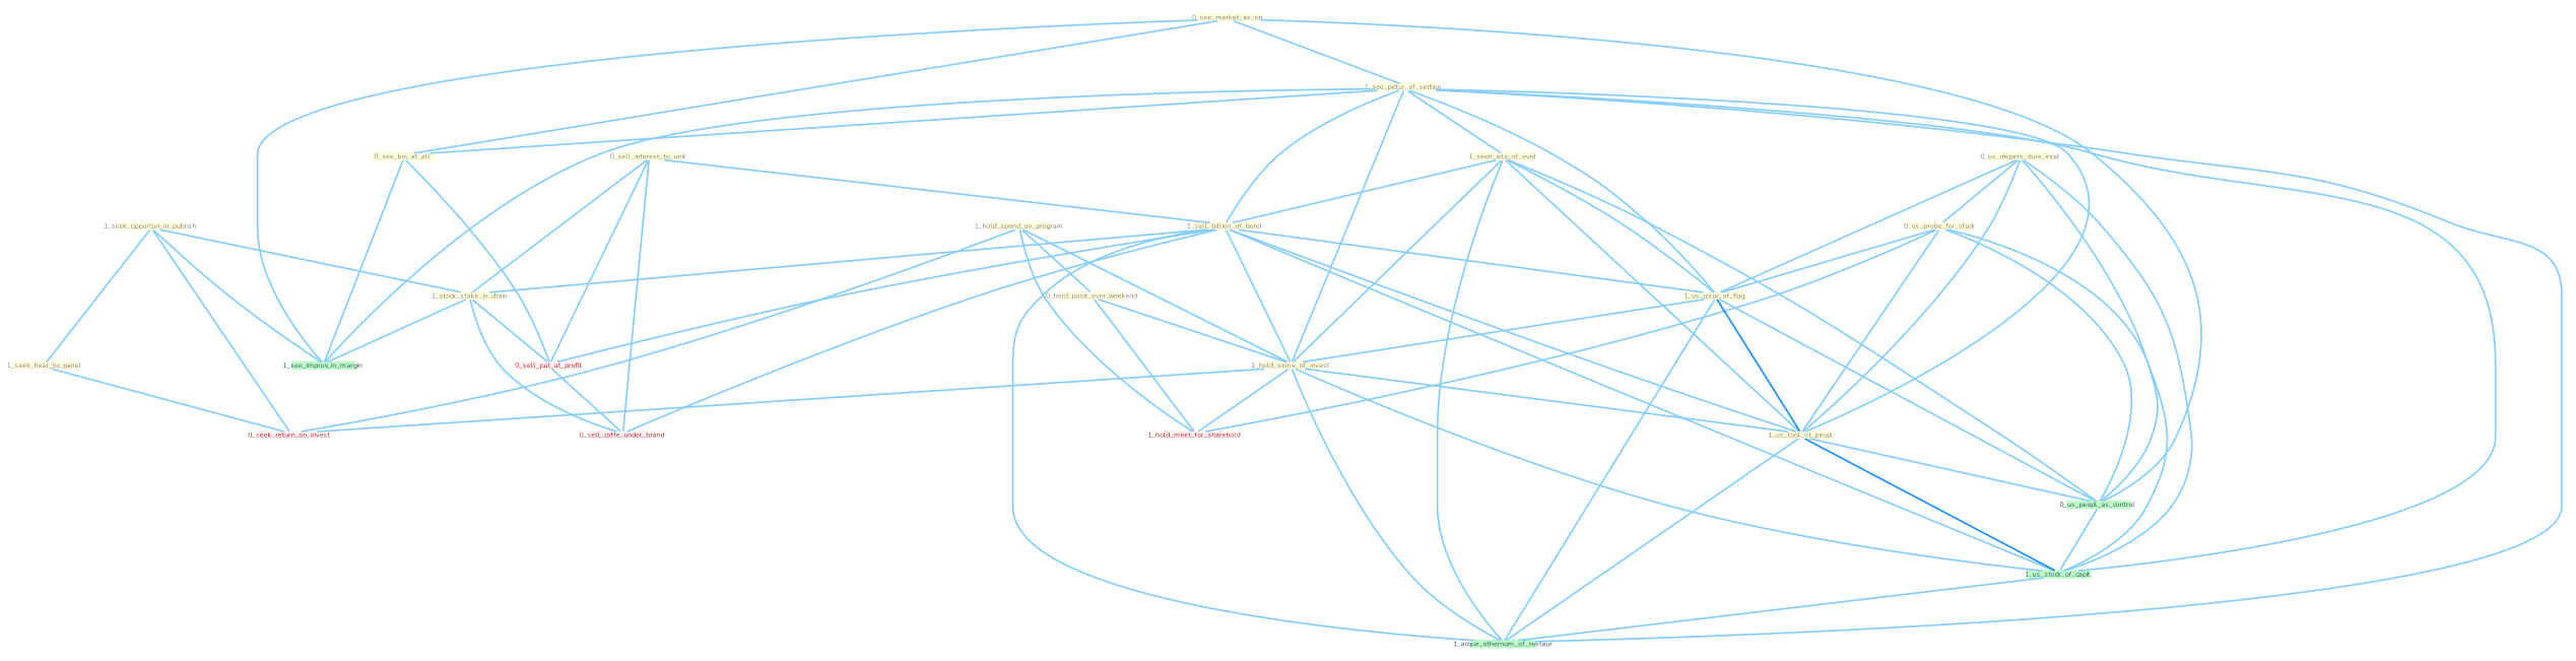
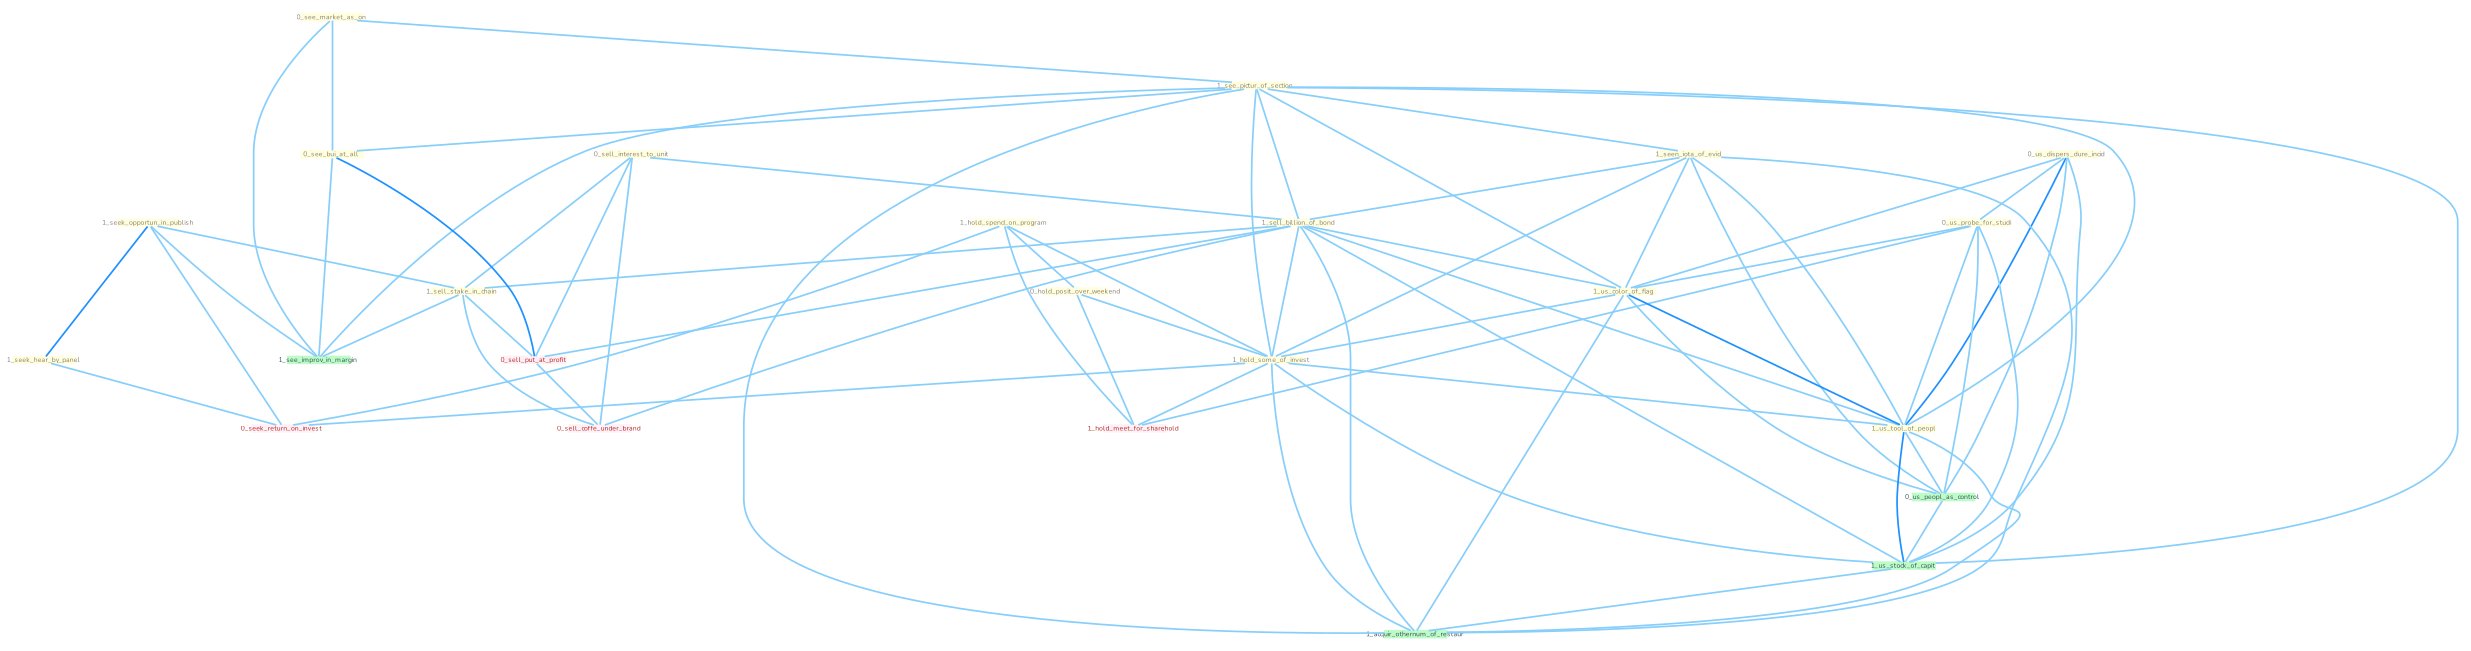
  graph {
    fontname=Nunito
    node [color="#ffffe0" fixedsize=true fontcolor="#8b7d6b" fontname=Nunito fontsize=4 shape=polygon style=filled]
    edge [color="#87cefa" fontname=Nunito w=1]
    "1_seek_opportun_in_publish " [height=.06 width=.5]
    "0_see_market_as_on " [height=.06 width=.5]
    "0_us_dispers_dure_incid " [height=.06 width=.5]
    "0_sell_interest_to_unit " [height=.06 width=.5]
    "1_see_pictur_of_section " [height=.06 width=.5]
    "1_seen_iota_of_evid " [height=.06 width=.5]
    "1_hold_spend_on_program " [height=.06 width=.5]
    "0_us_probe_for_studi " [height=.06 width=.5]
    "1_sell_billion_of_bond " [height=.06 width=.5]
    "1_us_color_of_flag " [height=.06 width=.5]
    "0_hold_posit_over_weekend " [height=.06 width=.5]
    "0_see_bui_at_all " [height=.06 width=.5]
    "1_seek_hear_by_panel " [height=.06 width=.5]
    "1_hold_some_of_invest " [height=.06 width=.5]
-   "1_sell_stake_in_chain " [height=.06 width=.5 label="1_stock_stake_in_chain"]
+   "1_sell_stake_in_chain " [height=.06 width=.5]
    n16 [height=.06 label="1_us_tool_of_peopl" width=.5]
    "0_sell_put_at_profit " [color="#fff0f5" fontcolor="#b22222" height=.06 width=.5]
    "0_seek_return_on_invest " [color="#fff0f5" fontcolor="#b22222" height=.06 width=.5]
    "0_sell_coffe_under_brand " [color="#fff0f5" fontcolor="#b22222" height=.06 width=.5]
    "1_hold_meet_for_sharehold " [color="#fff0f5" fontcolor="#b22222" height=.06 width=.5]
    "1_see_improv_in_margin " [color="#BDFCC9" fontcolor="#2f4f4f" height=.06 width=.5]
    "0_us_peopl_as_control " [color="#BDFCC9" fontcolor="#2f4f4f" height=.06 width=.5]
    "1_us_stock_of_capit " [color="#BDFCC9" fontcolor="#2f4f4f" height=.06 width=.5]
    "1_acquir_othernum_of_restaur " [color="#BDFCC9" fontcolor="#2f4f4f" height=.06 width=.5]
    subgraph sub_1 {
      "1_seek_opportun_in_publish "
      "0_see_market_as_on "
      "0_us_dispers_dure_incid "
      "0_sell_interest_to_unit "
      "1_see_pictur_of_section "
      "1_seen_iota_of_evid "
      "1_hold_spend_on_program "
      "0_us_probe_for_studi "
      "1_sell_billion_of_bond "
      "1_us_color_of_flag "
      "0_hold_posit_over_weekend "
      "0_see_bui_at_all "
      "1_seek_hear_by_panel "
      "1_hold_some_of_invest "
      "1_sell_stake_in_chain "
      n16
    }
    subgraph sub_2 {
      "0_sell_put_at_profit "
      "0_seek_return_on_invest "
      "0_sell_coffe_under_brand "
      "1_hold_meet_for_sharehold "
    }
-   "1_seek_opportun_in_publish " -- "1_seek_hear_by_panel "
+   "1_seek_opportun_in_publish " -- "1_seek_hear_by_panel " [color="#1e90ff"]
    "1_seek_opportun_in_publish " -- "1_sell_stake_in_chain "
    "1_seek_opportun_in_publish " -- "0_seek_return_on_invest "
    "1_seek_opportun_in_publish " -- "1_see_improv_in_margin "
    "0_see_market_as_on " -- "1_see_pictur_of_section "
    "0_see_market_as_on " -- "0_see_bui_at_all "
    "0_see_market_as_on " -- "1_see_improv_in_margin "
-   "0_see_market_as_on " -- "0_us_peopl_as_control "
    "0_us_dispers_dure_incid " -- "0_us_probe_for_studi "
    "0_us_dispers_dure_incid " -- "1_us_color_of_flag "
-   "0_us_dispers_dure_incid " -- n16
+   "0_us_dispers_dure_incid " -- n16 [color="#1e90ff"]
    "0_us_dispers_dure_incid " -- "0_us_peopl_as_control "
    "0_us_dispers_dure_incid " -- "1_us_stock_of_capit "
    "0_sell_interest_to_unit " -- "1_sell_billion_of_bond "
    "0_sell_interest_to_unit " -- "1_sell_stake_in_chain "
    "0_sell_interest_to_unit " -- "0_sell_put_at_profit "
    "0_sell_interest_to_unit " -- "0_sell_coffe_under_brand "
    "1_see_pictur_of_section " -- "1_seen_iota_of_evid "
    "1_see_pictur_of_section " -- "1_sell_billion_of_bond "
    "1_see_pictur_of_section " -- "1_us_color_of_flag "
    "1_see_pictur_of_section " -- "0_see_bui_at_all "
    "1_see_pictur_of_section " -- "1_hold_some_of_invest "
    "1_see_pictur_of_section " -- n16
    "1_see_pictur_of_section " -- "1_see_improv_in_margin "
    "1_see_pictur_of_section " -- "1_us_stock_of_capit "
    "1_see_pictur_of_section " -- "1_acquir_othernum_of_restaur "
    "1_seen_iota_of_evid " -- "1_sell_billion_of_bond "
    "1_seen_iota_of_evid " -- "1_us_color_of_flag "
    "1_seen_iota_of_evid " -- "1_hold_some_of_invest "
    "1_seen_iota_of_evid " -- n16
    "1_seen_iota_of_evid " -- "0_us_peopl_as_control "
    "1_seen_iota_of_evid " -- "1_acquir_othernum_of_restaur "
    "1_hold_spend_on_program " -- "0_hold_posit_over_weekend "
    "1_hold_spend_on_program " -- "1_hold_some_of_invest "
    "1_hold_spend_on_program " -- "0_seek_return_on_invest "
    "1_hold_spend_on_program " -- "1_hold_meet_for_sharehold "
    "0_us_probe_for_studi " -- "1_us_color_of_flag "
    "0_us_probe_for_studi " -- n16
    "0_us_probe_for_studi " -- "1_hold_meet_for_sharehold "
    "0_us_probe_for_studi " -- "0_us_peopl_as_control "
    "0_us_probe_for_studi " -- "1_us_stock_of_capit "
    "1_sell_billion_of_bond " -- "1_us_color_of_flag "
    "1_sell_billion_of_bond " -- "1_hold_some_of_invest "
    "1_sell_billion_of_bond " -- "1_sell_stake_in_chain "
    "1_sell_billion_of_bond " -- n16
    "1_sell_billion_of_bond " -- "0_sell_put_at_profit "
    "1_sell_billion_of_bond " -- "0_sell_coffe_under_brand "
    "1_sell_billion_of_bond " -- "1_us_stock_of_capit "
    "1_sell_billion_of_bond " -- "1_acquir_othernum_of_restaur "
    "1_us_color_of_flag " -- "1_hold_some_of_invest "
    "1_us_color_of_flag " -- n16 [color="#1e90ff" w=2]
    "1_us_color_of_flag " -- "0_us_peopl_as_control "
    "1_us_color_of_flag " -- "1_acquir_othernum_of_restaur "
    "0_hold_posit_over_weekend " -- "1_hold_some_of_invest "
    "0_hold_posit_over_weekend " -- "1_hold_meet_for_sharehold "
-   "0_see_bui_at_all " -- "0_sell_put_at_profit "
+   "0_see_bui_at_all " -- "0_sell_put_at_profit " [color="#1e90ff"]
    "0_see_bui_at_all " -- "1_see_improv_in_margin "
    "1_seek_hear_by_panel " -- "0_seek_return_on_invest "
    "1_hold_some_of_invest " -- n16
    "1_hold_some_of_invest " -- "0_seek_return_on_invest "
    "1_hold_some_of_invest " -- "1_hold_meet_for_sharehold "
    "1_hold_some_of_invest " -- "1_us_stock_of_capit "
    "1_hold_some_of_invest " -- "1_acquir_othernum_of_restaur "
    "1_sell_stake_in_chain " -- "0_sell_put_at_profit "
    "1_sell_stake_in_chain " -- "0_sell_coffe_under_brand "
    "1_sell_stake_in_chain " -- "1_see_improv_in_margin "
    n16 -- "0_us_peopl_as_control "
    n16 -- "1_us_stock_of_capit " [color="#1e90ff" w=2]
    n16 -- "1_acquir_othernum_of_restaur "
    "0_sell_put_at_profit " -- "0_sell_coffe_under_brand "
    "0_us_peopl_as_control " -- "1_us_stock_of_capit "
    "1_us_stock_of_capit " -- "1_acquir_othernum_of_restaur "
  }
